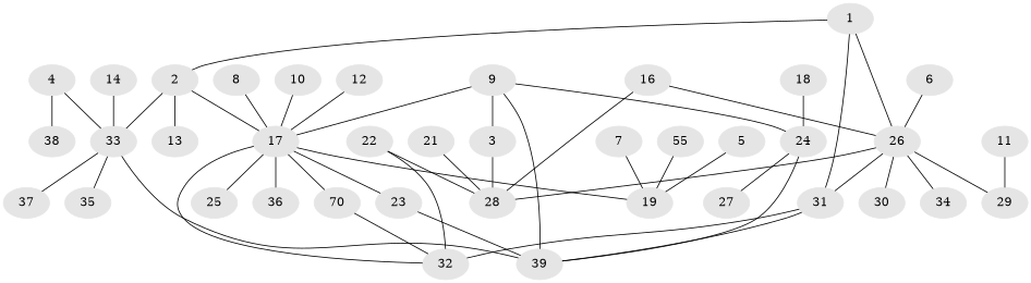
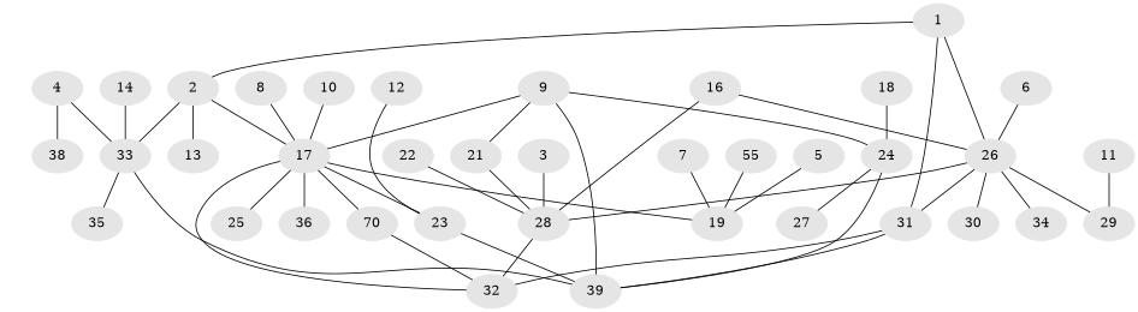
  graph {
    node [color=gray90 style=filled]
    edge [weight=1.0]
    1
    2
    26
    31
    13
    17
    33
    28
    29
    30
    34
    39
    32
    19
    23
    n16 [label=70]
    25
    36
    21
    35
-   37
    3
    4
    38
    5
    6
    7
    8
    9
    24
    27
    10
    11
    12
    14
    n36 [label=55]
    16
    18
    22
    1 -- 2
    1 -- 26
    1 -- 31
    2 -- 13
    2 -- 17
    2 -- 33 [weight=2.0]
    26 -- 31
    26 -- 28
    26 -- 29
    26 -- 30
    26 -- 34
    31 -- 39
    31 -- 32
    17 -- 32
    17 -- 19
    17 -- 23
    17 -- n16
    17 -- 25
    17 -- 36
    33 -- 39 [weight=2.0]
    33 -- 35
-   33 -- 37
-   22 -- 32
+   28 -- 32
    23 -- 39
    n16 -- 32
    21 -- 28 [weight=2.0]
    3 -- 28
    4 -- 33
    4 -- 38
    5 -- 19
    6 -- 26
    7 -- 19
    8 -- 17
    9 -- 17
    9 -- 39
-   9 -- 3
+   9 -- 21
    9 -- 24
    24 -- 39
    24 -- 27
    10 -- 17
    11 -- 29
-   12 -- 17
+   12 -- 23
    14 -- 33
    n36 -- 19
    16 -- 26
    16 -- 28
    18 -- 24
    22 -- 28
  }
